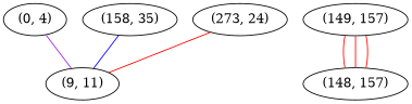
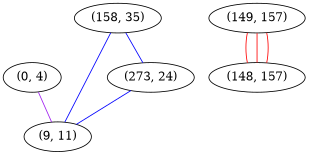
  graph {
    edge [color=red weight=1]
    n1 [label="(0, 4)"]
    "(9, 11)"
    "(158, 35)"
    "(273, 24)"
    "(149, 157)"
    "(148, 157)"
    n1 -- "(9, 11)" [color=purple weight=4]
    "(158, 35)" -- "(9, 11)" [color=blue weight=3]
-   "(273, 24)" -- "(9, 11)"
+   "(158, 35)" -- "(273, 24)" [color=blue weight=3]
+   "(273, 24)" -- "(9, 11)" [color=blue]
    "(149, 157)" -- "(148, 157)"
    "(149, 157)" -- "(148, 157)"
    "(149, 157)" -- "(148, 157)"
  }
